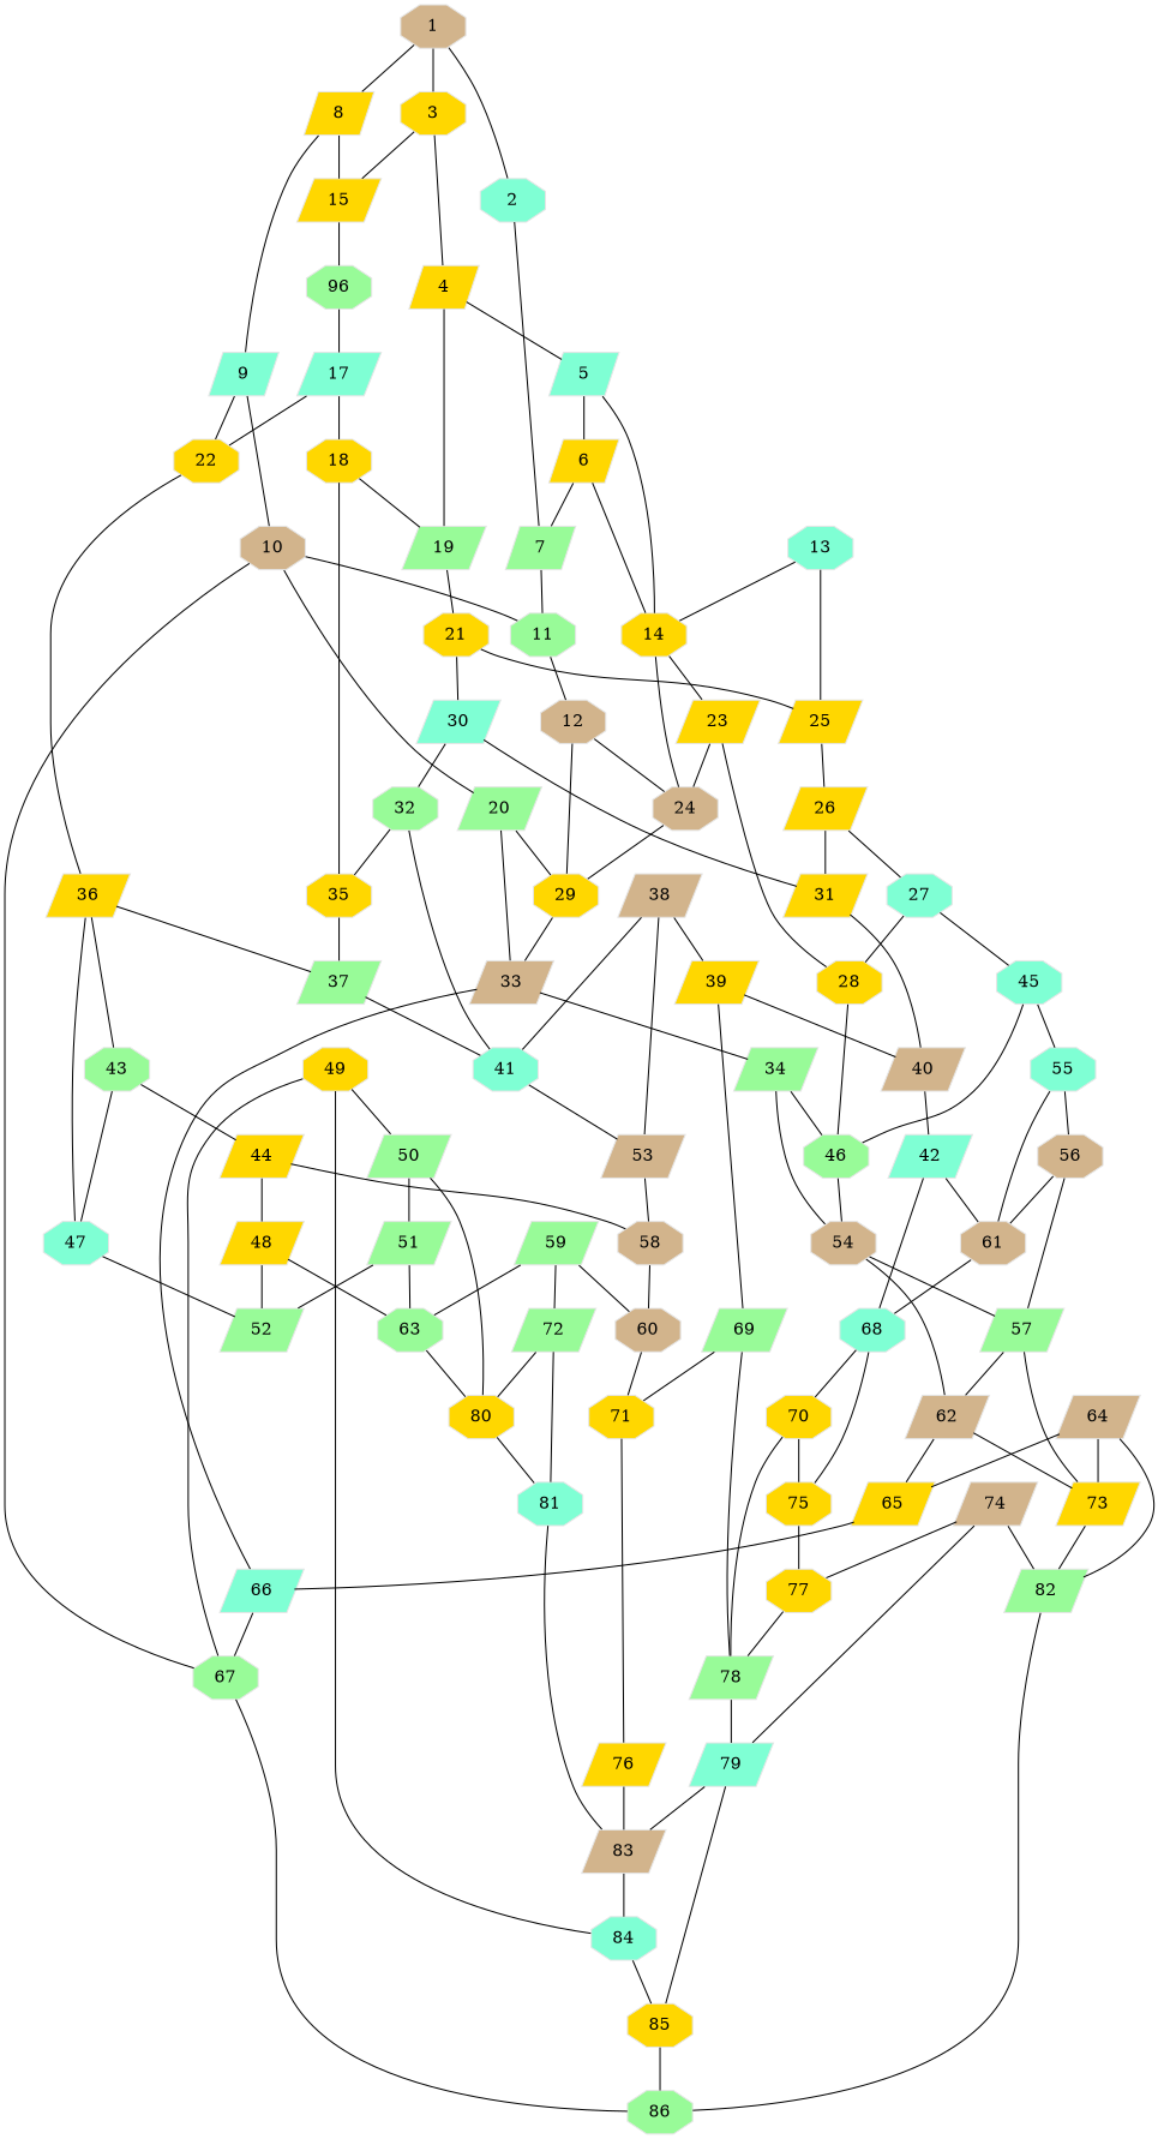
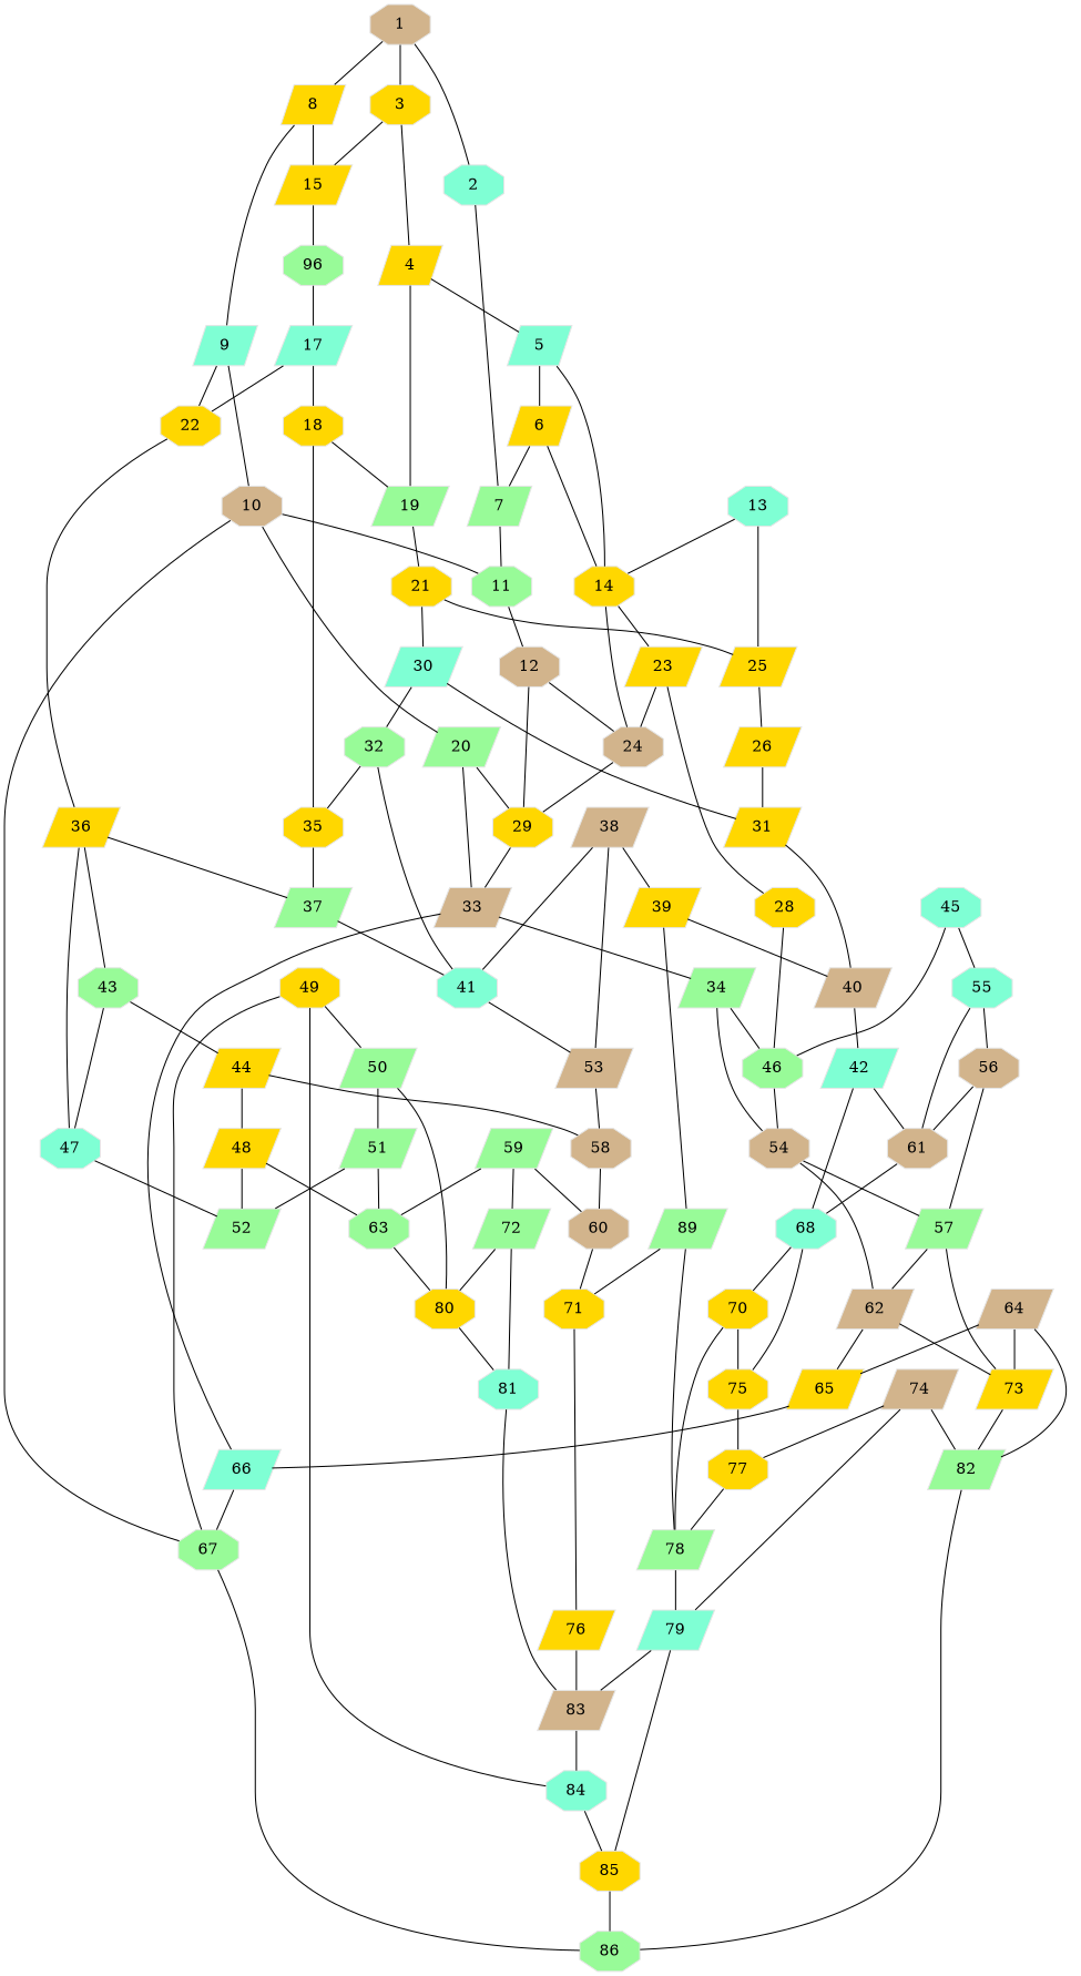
  graph {
    node [color=gray90 fillcolor=gold shape=parallelogram style=filled]
    edge [weight=1.0]
    1 [fillcolor=tan shape=octagon]
    2 [fillcolor=aquamarine shape=octagon]
    3 [shape=octagon]
    8
    7 [fillcolor=palegreen]
    4
    15
    9 [fillcolor=aquamarine]
    11 [fillcolor=palegreen shape=octagon]
    5 [fillcolor=aquamarine]
    19 [fillcolor=palegreen]
    n12 [fillcolor=palegreen label=96 shape=octagon]
    6
    14 [shape=octagon]
    21 [shape=octagon]
    13 [fillcolor=aquamarine shape=octagon]
    25
    24 [fillcolor=tan shape=octagon]
    23
    12 [fillcolor=tan shape=octagon]
    10 [fillcolor=tan shape=octagon]
    22 [shape=octagon]
    20 [fillcolor=palegreen]
    67 [fillcolor=palegreen shape=octagon]
    36
    49 [shape=octagon]
    50 [fillcolor=palegreen]
    84 [fillcolor=aquamarine shape=octagon]
    29 [shape=octagon]
    33 [fillcolor=tan]
    86 [fillcolor=palegreen shape=octagon]
    26
    28 [shape=octagon]
    17 [fillcolor=aquamarine]
    18 [shape=octagon]
    35 [shape=octagon]
    37 [fillcolor=palegreen]
    30 [fillcolor=aquamarine]
    34 [fillcolor=palegreen]
    66 [fillcolor=aquamarine]
    31
    32 [fillcolor=palegreen shape=octagon]
    43 [fillcolor=palegreen shape=octagon]
    47 [fillcolor=aquamarine shape=octagon]
    46 [fillcolor=palegreen shape=octagon]
-   27 [fillcolor=aquamarine shape=octagon]
    45 [fillcolor=aquamarine shape=octagon]
    40 [fillcolor=tan]
    55 [fillcolor=aquamarine shape=octagon]
    54 [fillcolor=tan shape=octagon]
    41 [fillcolor=aquamarine shape=octagon]
    42 [fillcolor=aquamarine]
    53 [fillcolor=tan]
    57 [fillcolor=palegreen]
    62 [fillcolor=tan]
    44
    52 [fillcolor=palegreen]
    38 [fillcolor=tan]
    39
-   69 [fillcolor=palegreen]
+   69 [fillcolor=palegreen label=89]
    58 [fillcolor=tan shape=octagon]
    71 [shape=octagon]
    78 [fillcolor=palegreen]
    61 [fillcolor=tan shape=octagon]
    68 [fillcolor=aquamarine shape=octagon]
    70 [shape=octagon]
    75 [shape=octagon]
    48
    63 [fillcolor=palegreen shape=octagon]
    60 [fillcolor=tan shape=octagon]
    56 [fillcolor=tan shape=octagon]
    80 [shape=octagon]
    51 [fillcolor=palegreen]
    85 [shape=octagon]
    81 [fillcolor=aquamarine shape=octagon]
    73
    65
    82 [fillcolor=palegreen]
    59 [fillcolor=palegreen]
    72 [fillcolor=palegreen]
    76
    64 [fillcolor=tan]
    77 [shape=octagon]
    79 [fillcolor=aquamarine]
    83 [fillcolor=tan]
    74 [fillcolor=tan]
    1 -- 2
    1 -- 3
    1 -- 8
    2 -- 7
    3 -- 4
    3 -- 15
    8 -- 15
    8 -- 9
    7 -- 11
    4 -- 5
    4 -- 19
    15 -- n12 [weight=2.0]
    9 -- 10
    9 -- 22
    11 -- 12
    5 -- 6
    5 -- 14
    19 -- 21
    n12 -- 17
    6 -- 7
    6 -- 14
    14 -- 24
    14 -- 23
    21 -- 25
    21 -- 30
    13 -- 14
    13 -- 25 [weight=2.0]
    25 -- 26
    24 -- 29
    23 -- 24
    23 -- 28
    12 -- 24
    12 -- 29
    10 -- 11
    10 -- 20
    10 -- 67
    22 -- 36
    20 -- 29
    20 -- 33
    67 -- 86
    36 -- 37
    36 -- 43
    36 -- 47
    49 -- 67
    49 -- 50
    49 -- 84
    50 -- 80
    50 -- 51
    84 -- 85
    29 -- 33
    33 -- 34
    33 -- 66
    26 -- 31
-   26 -- 27
    28 -- 46
    17 -- 22
    17 -- 18
    18 -- 19
    18 -- 35 [weight=2.0]
    35 -- 37
    37 -- 41
    30 -- 31
    30 -- 32
    34 -- 46
    34 -- 54
    66 -- 67
    31 -- 40
    32 -- 35
    32 -- 41
    43 -- 47
    43 -- 44
    47 -- 52 [weight=2.0]
    46 -- 54
-   27 -- 28
-   27 -- 45
    45 -- 46
    45 -- 55 [weight=2.0]
    40 -- 42
    55 -- 61
    55 -- 56
    54 -- 57
    54 -- 62
    41 -- 53
    42 -- 61
    42 -- 68
    53 -- 58 [weight=2.0]
    57 -- 62
    57 -- 73
    62 -- 73
    62 -- 65
    44 -- 58
    44 -- 48
    38 -- 41
    38 -- 53
    38 -- 39
    39 -- 40
    39 -- 69
    69 -- 71
    69 -- 78
    58 -- 60
    71 -- 76
    78 -- 79
    61 -- 68
    68 -- 70
    68 -- 75
    70 -- 78
    70 -- 75
    75 -- 77 [weight=2.0]
    48 -- 52
    48 -- 63
    63 -- 80
    60 -- 71
    56 -- 57
    56 -- 61
    80 -- 81
    51 -- 52
    51 -- 63
    85 -- 86
    81 -- 83
    73 -- 82
    65 -- 66 [weight=2.0]
    82 -- 86
    59 -- 63
    59 -- 60
    59 -- 72
    72 -- 80
    72 -- 81
    76 -- 83
    64 -- 73
    64 -- 65
    64 -- 82
    77 -- 78
    79 -- 85
    79 -- 83
    83 -- 84
    74 -- 82
    74 -- 77
    74 -- 79
  }
